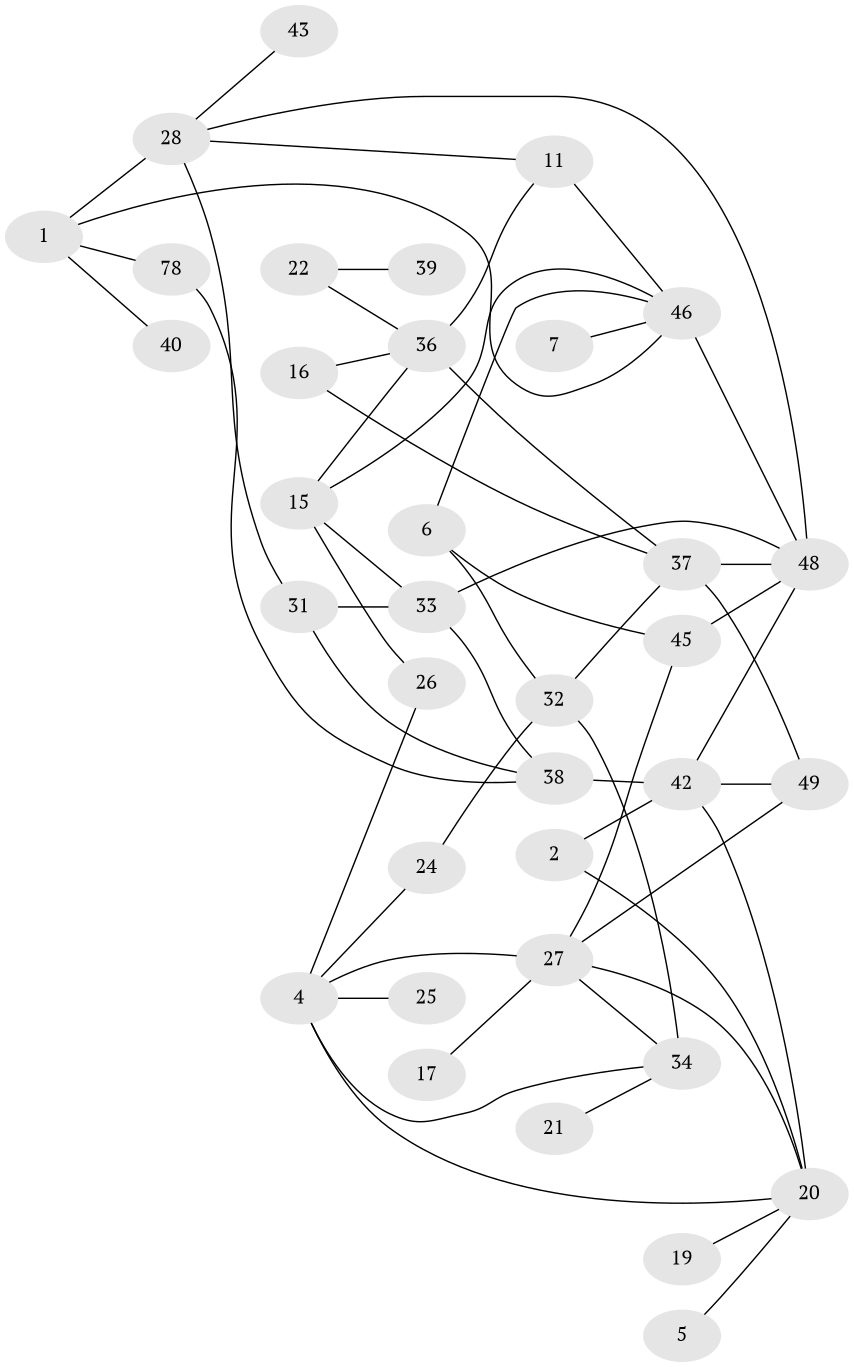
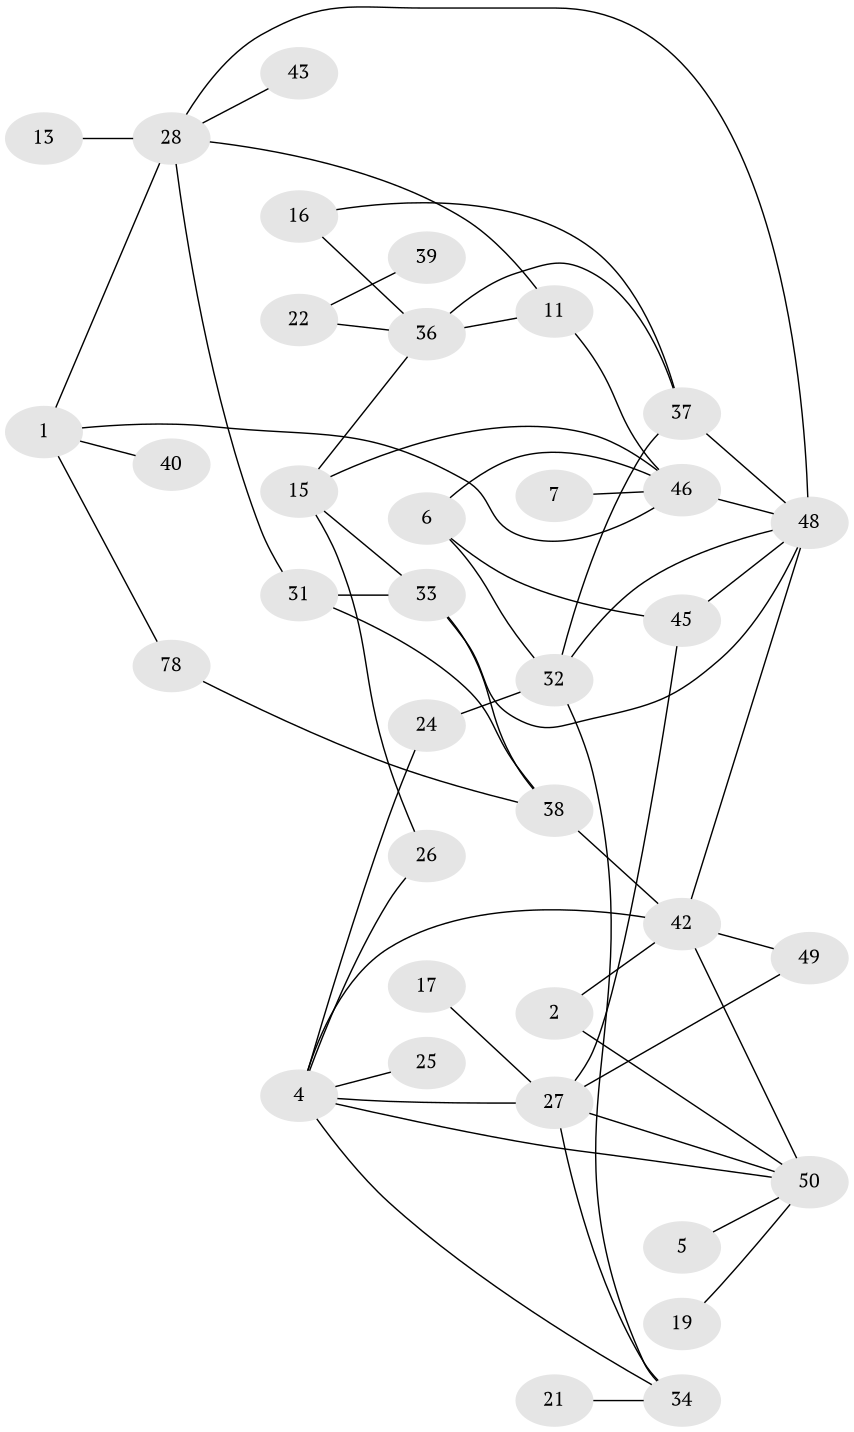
  graph {
    fontname="PT Serif"
    rankdir=LR
    node [color=gray90 fontname="PT Serif" style=filled]
    edge [fontname="PT Serif" weight=1.0]
    n1 [label=78]
    1
    28
    40
    46
    38
    31
    n8 [label=11]
    43
    48
    2
    42
-   50 [label=20]
+   50
    49
    4
    24
    25
    26
    27
    34
    32
    45
    5
    6
    37
    7
    36
+   13
    15
    33
    16
    17
    19
    21
    22
    39
    n1 -- 38
    1 -- n1
    1 -- 28
    1 -- 40
    1 -- 46
    28 -- 31
    28 -- n8
    28 -- 43
    28 -- 48
    46 -- 48
    38 -- 42
    31 -- 38
    31 -- 33
    n8 -- 46
    2 -- 42
    2 -- 50
    42 -- 48
    42 -- 50
    42 -- 49
+   4 -- 42
    4 -- 50 [weight=2.0]
    4 -- 24
    4 -- 25
    4 -- 26
    4 -- 27
    4 -- 34
    24 -- 32
    27 -- 50
    27 -- 49
    27 -- 34
    27 -- 45
+   32 -- 48
    32 -- 34
    32 -- 37
    45 -- 48
    5 -- 50
    6 -- 46
    6 -- 32
    6 -- 45
    37 -- 48 [weight=2.0]
-   37 -- 49
    7 -- 46
    36 -- n8
    36 -- 37
+   13 -- 28
    15 -- 46
    15 -- 26
    15 -- 36
    15 -- 33
    33 -- 38
    33 -- 48
    16 -- 37
    16 -- 36
    17 -- 27
    19 -- 50
    21 -- 34
    22 -- 36
    22 -- 39
  }
